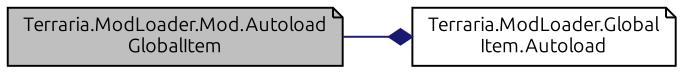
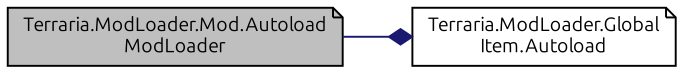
  digraph {
    rankdir=LR
    fontname=Ubuntu
    node [color=black fontname=Ubuntu fontsize=10 shape=note style=filled]
-   n1 [fillcolor=grey75 fontcolor=black height=0.2 label="Terraria.ModLoader.Mod.Autoload\lGlobalItem" width=0.4]
+   n1 [fillcolor=grey75 fontcolor=black height=0.2 label="Terraria.ModLoader.Mod.Autoload\lModLoader" width=0.4]
    n2 [fillcolor=white height=0.2 label="Terraria.ModLoader.Global\lItem.Autoload" width=0.4]
    n1 -> n2 [color=midnightblue fontname=Ubuntu fontsize=10 labelfontname=Helvetica labelfontsize=10 style=solid arrowhead=diamond]
  }
